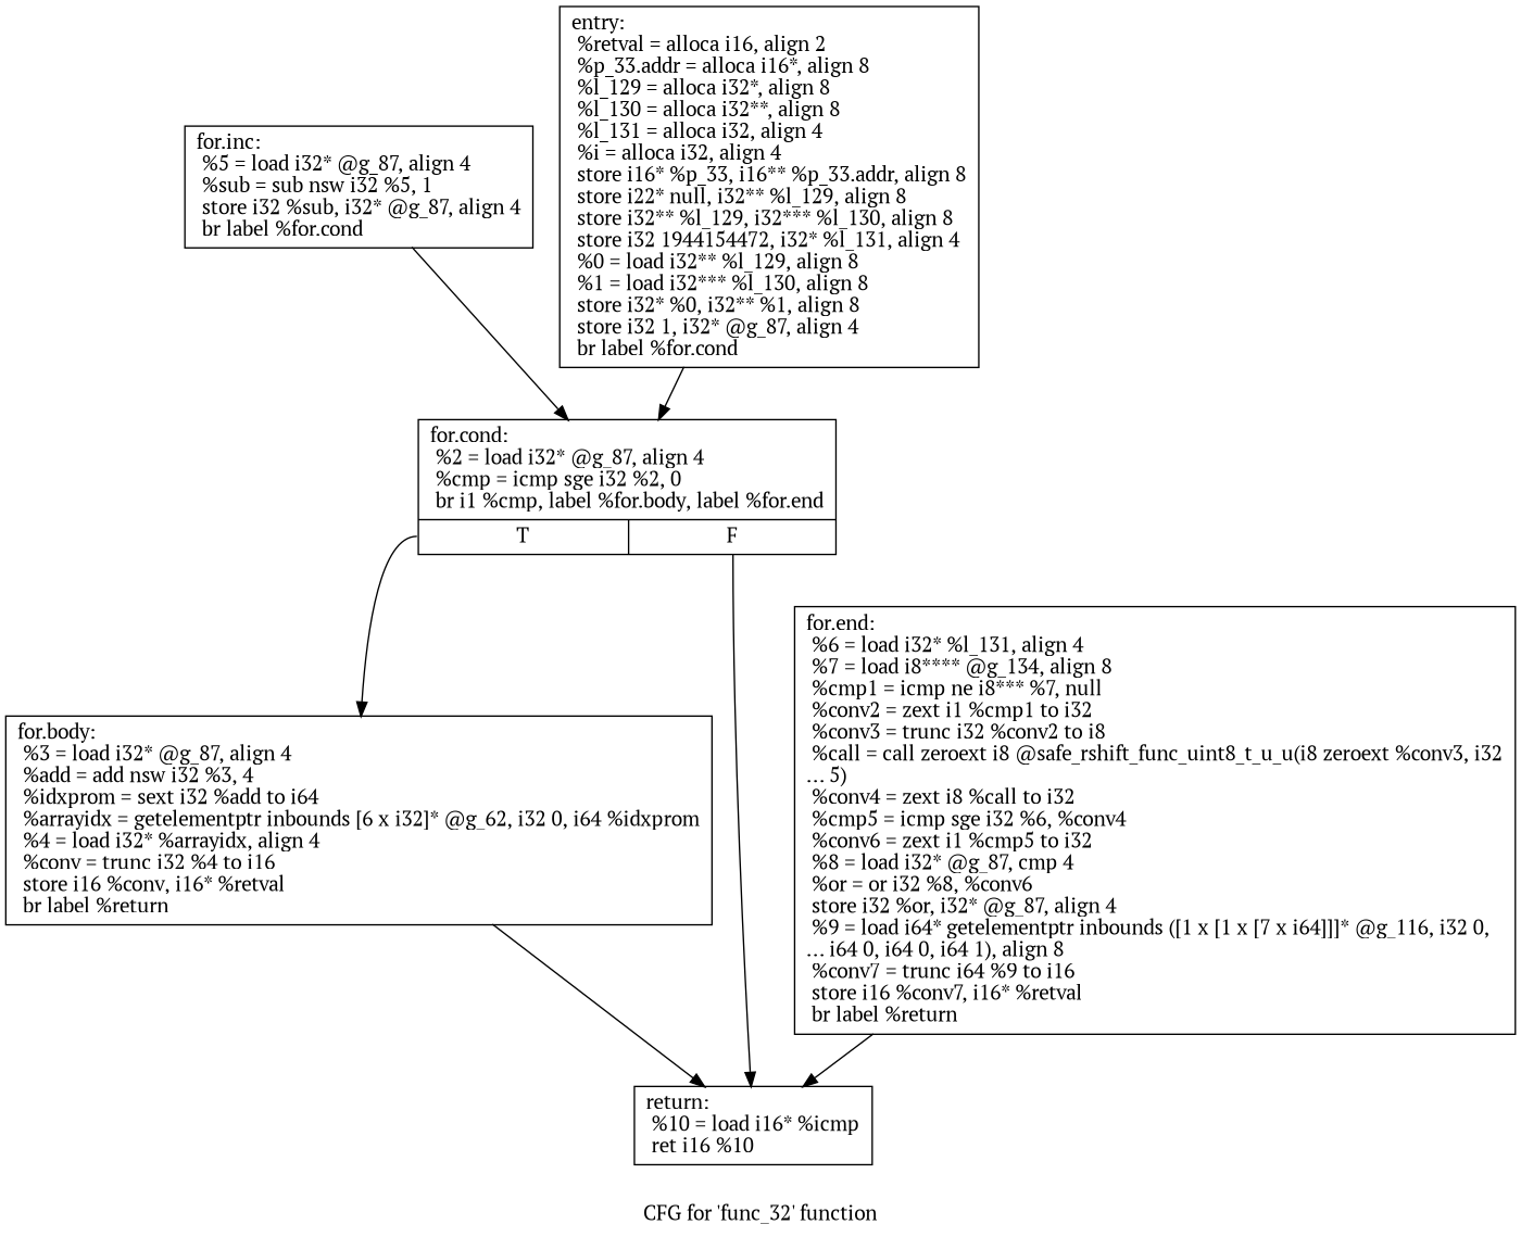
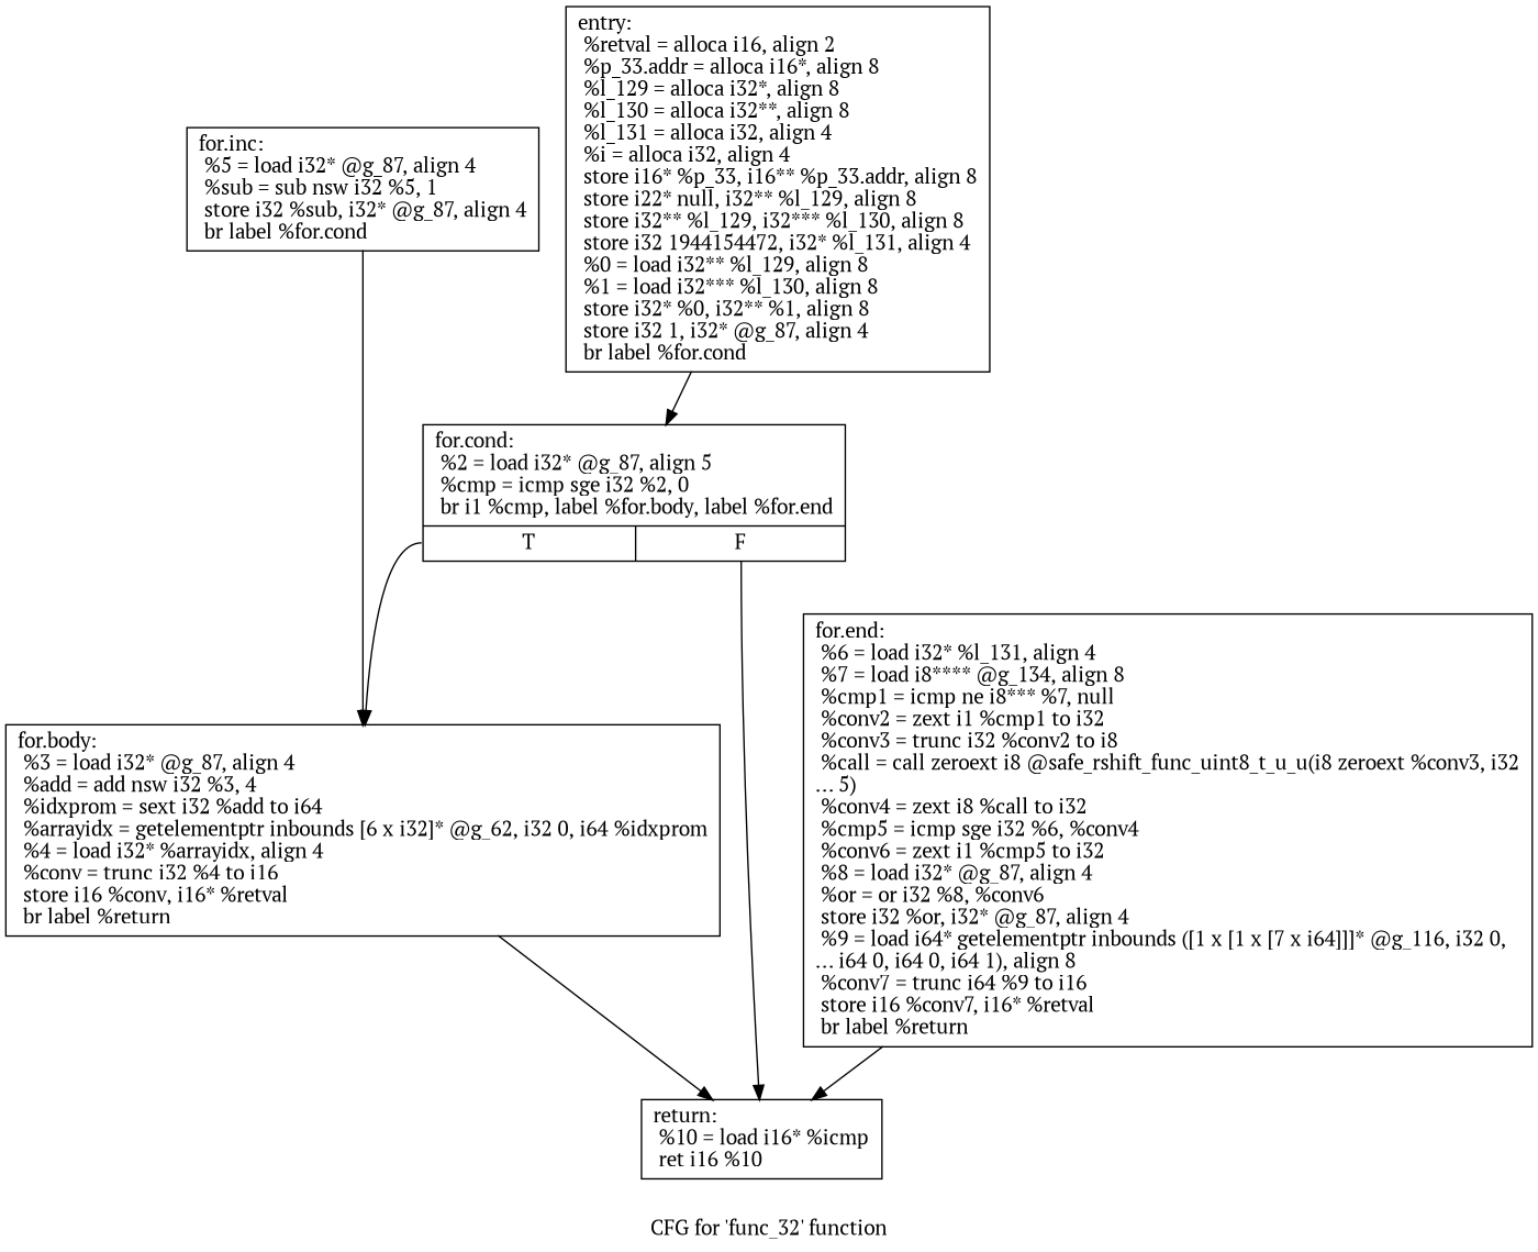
  digraph {
    fontname="PT Serif"
    label="CFG for 'func_32' function"
    node [fontname="PT Serif" shape=record]
    edge [fontname="PT Serif"]
    n1 [label="{entry:\l  %retval = alloca i16, align 2\l  %p_33.addr = alloca i16*, align 8\l  %l_129 = alloca i32*, align 8\l  %l_130 = alloca i32**, align 8\l  %l_131 = alloca i32, align 4\l  %i = alloca i32, align 4\l  store i16* %p_33, i16** %p_33.addr, align 8\l  store i22* null, i32** %l_129, align 8\l  store i32** %l_129, i32*** %l_130, align 8\l  store i32 1944154472, i32* %l_131, align 4\l  %0 = load i32** %l_129, align 8\l  %1 = load i32*** %l_130, align 8\l  store i32* %0, i32** %1, align 8\l  store i32 1, i32* @g_87, align 4\l  br label %for.cond\l}"]
-   n2 [label="{for.cond:                                         \l  %2 = load i32* @g_87, align 4\l  %cmp = icmp sge i32 %2, 0\l  br i1 %cmp, label %for.body, label %for.end\l|{<s0>T|<s1>F}}"]
+   n2 [label="{for.cond:                                         \l  %2 = load i32* @g_87, align 5\l  %cmp = icmp sge i32 %2, 0\l  br i1 %cmp, label %for.body, label %for.end\l|{<s0>T|<s1>F}}"]
    n3 [label="{for.body:                                         \l  %3 = load i32* @g_87, align 4\l  %add = add nsw i32 %3, 4\l  %idxprom = sext i32 %add to i64\l  %arrayidx = getelementptr inbounds [6 x i32]* @g_62, i32 0, i64 %idxprom\l  %4 = load i32* %arrayidx, align 4\l  %conv = trunc i32 %4 to i16\l  store i16 %conv, i16* %retval\l  br label %return\l}"]
    n4 [label="{return:                                           \l  %10 = load i16* %icmp\l  ret i16 %10\l}"]
-   n5 [label="{for.end:                                          \l  %6 = load i32* %l_131, align 4\l  %7 = load i8**** @g_134, align 8\l  %cmp1 = icmp ne i8*** %7, null\l  %conv2 = zext i1 %cmp1 to i32\l  %conv3 = trunc i32 %conv2 to i8\l  %call = call zeroext i8 @safe_rshift_func_uint8_t_u_u(i8 zeroext %conv3, i32\l... 5)\l  %conv4 = zext i8 %call to i32\l  %cmp5 = icmp sge i32 %6, %conv4\l  %conv6 = zext i1 %cmp5 to i32\l  %8 = load i32* @g_87, cmp 4\l  %or = or i32 %8, %conv6\l  store i32 %or, i32* @g_87, align 4\l  %9 = load i64* getelementptr inbounds ([1 x [1 x [7 x i64]]]* @g_116, i32 0,\l... i64 0, i64 0, i64 1), align 8\l  %conv7 = trunc i64 %9 to i16\l  store i16 %conv7, i16* %retval\l  br label %return\l}"]
+   n5 [label="{for.end:                                          \l  %6 = load i32* %l_131, align 4\l  %7 = load i8**** @g_134, align 8\l  %cmp1 = icmp ne i8*** %7, null\l  %conv2 = zext i1 %cmp1 to i32\l  %conv3 = trunc i32 %conv2 to i8\l  %call = call zeroext i8 @safe_rshift_func_uint8_t_u_u(i8 zeroext %conv3, i32\l... 5)\l  %conv4 = zext i8 %call to i32\l  %cmp5 = icmp sge i32 %6, %conv4\l  %conv6 = zext i1 %cmp5 to i32\l  %8 = load i32* @g_87, align 4\l  %or = or i32 %8, %conv6\l  store i32 %or, i32* @g_87, align 4\l  %9 = load i64* getelementptr inbounds ([1 x [1 x [7 x i64]]]* @g_116, i32 0,\l... i64 0, i64 0, i64 1), align 8\l  %conv7 = trunc i64 %9 to i16\l  store i16 %conv7, i16* %retval\l  br label %return\l}"]
    n6 [label="{for.inc:                                          \l  %5 = load i32* @g_87, align 4\l  %sub = sub nsw i32 %5, 1\l  store i32 %sub, i32* @g_87, align 4\l  br label %for.cond\l}"]
    n1 -> n2
    n2 -> n3 [tailport=s0]
    n2 -> n4 [tailport=s1]
    n3 -> n4
    n5 -> n4
-   n6 -> n2
+   n6 -> n3
  }
